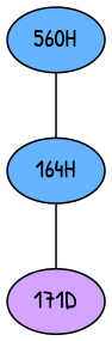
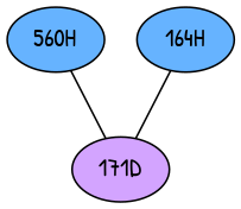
  graph {
    fontname="Patrick Hand"
    node [fillcolor="#66B3FF" fontname="Patrick Hand" style=radial]
    edge [fontname="Patrick Hand" penwidth=1]
    n1 [label="560H"]
    "171D" [fillcolor="#D3A4FF"]
    "164H"
-   n1 -- "164H"
+   n1 -- "171D"
    "164H" -- "171D"
  }
